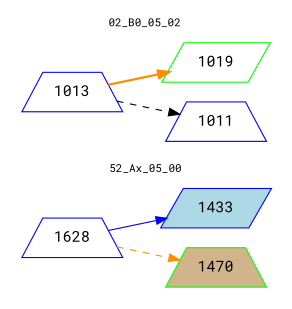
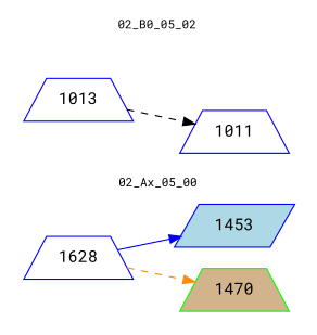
  digraph {
    fontname="Roboto Mono"
    rankdir=LR
    node [color=blue fillcolor=white fontname="Roboto Mono" shape=trapezium style=filled]
    edge [color=darkorange fontname="Roboto Mono" style=dashed]
    n1 [label=1628]
    n2 [color=green fillcolor=tan label=1470]
-   n3 [fillcolor=lightblue label=1433 shape=parallelogram]
+   n3 [fillcolor=lightblue label=1453 shape=parallelogram]
    n4 [label=1013]
    n5 [label=1011]
-   n6 [color=green label=1019 shape=parallelogram]
    subgraph cluster_1 {
      color=white
      fontsize=10
-     label="52_Ax_05_00"
+     label="02_Ax_05_00"
      n1
      n2
      n3
    }
    subgraph cluster_2 {
      color=white
      fontsize=10
      label="02_B0_05_02"
      n4
      n5
-     n6
    }
    n1 -> n2
    n1 -> n3 [color=blue style=solid]
    n4 -> n5 [color=black]
-   n4 -> n6 [style=bold]
  }
